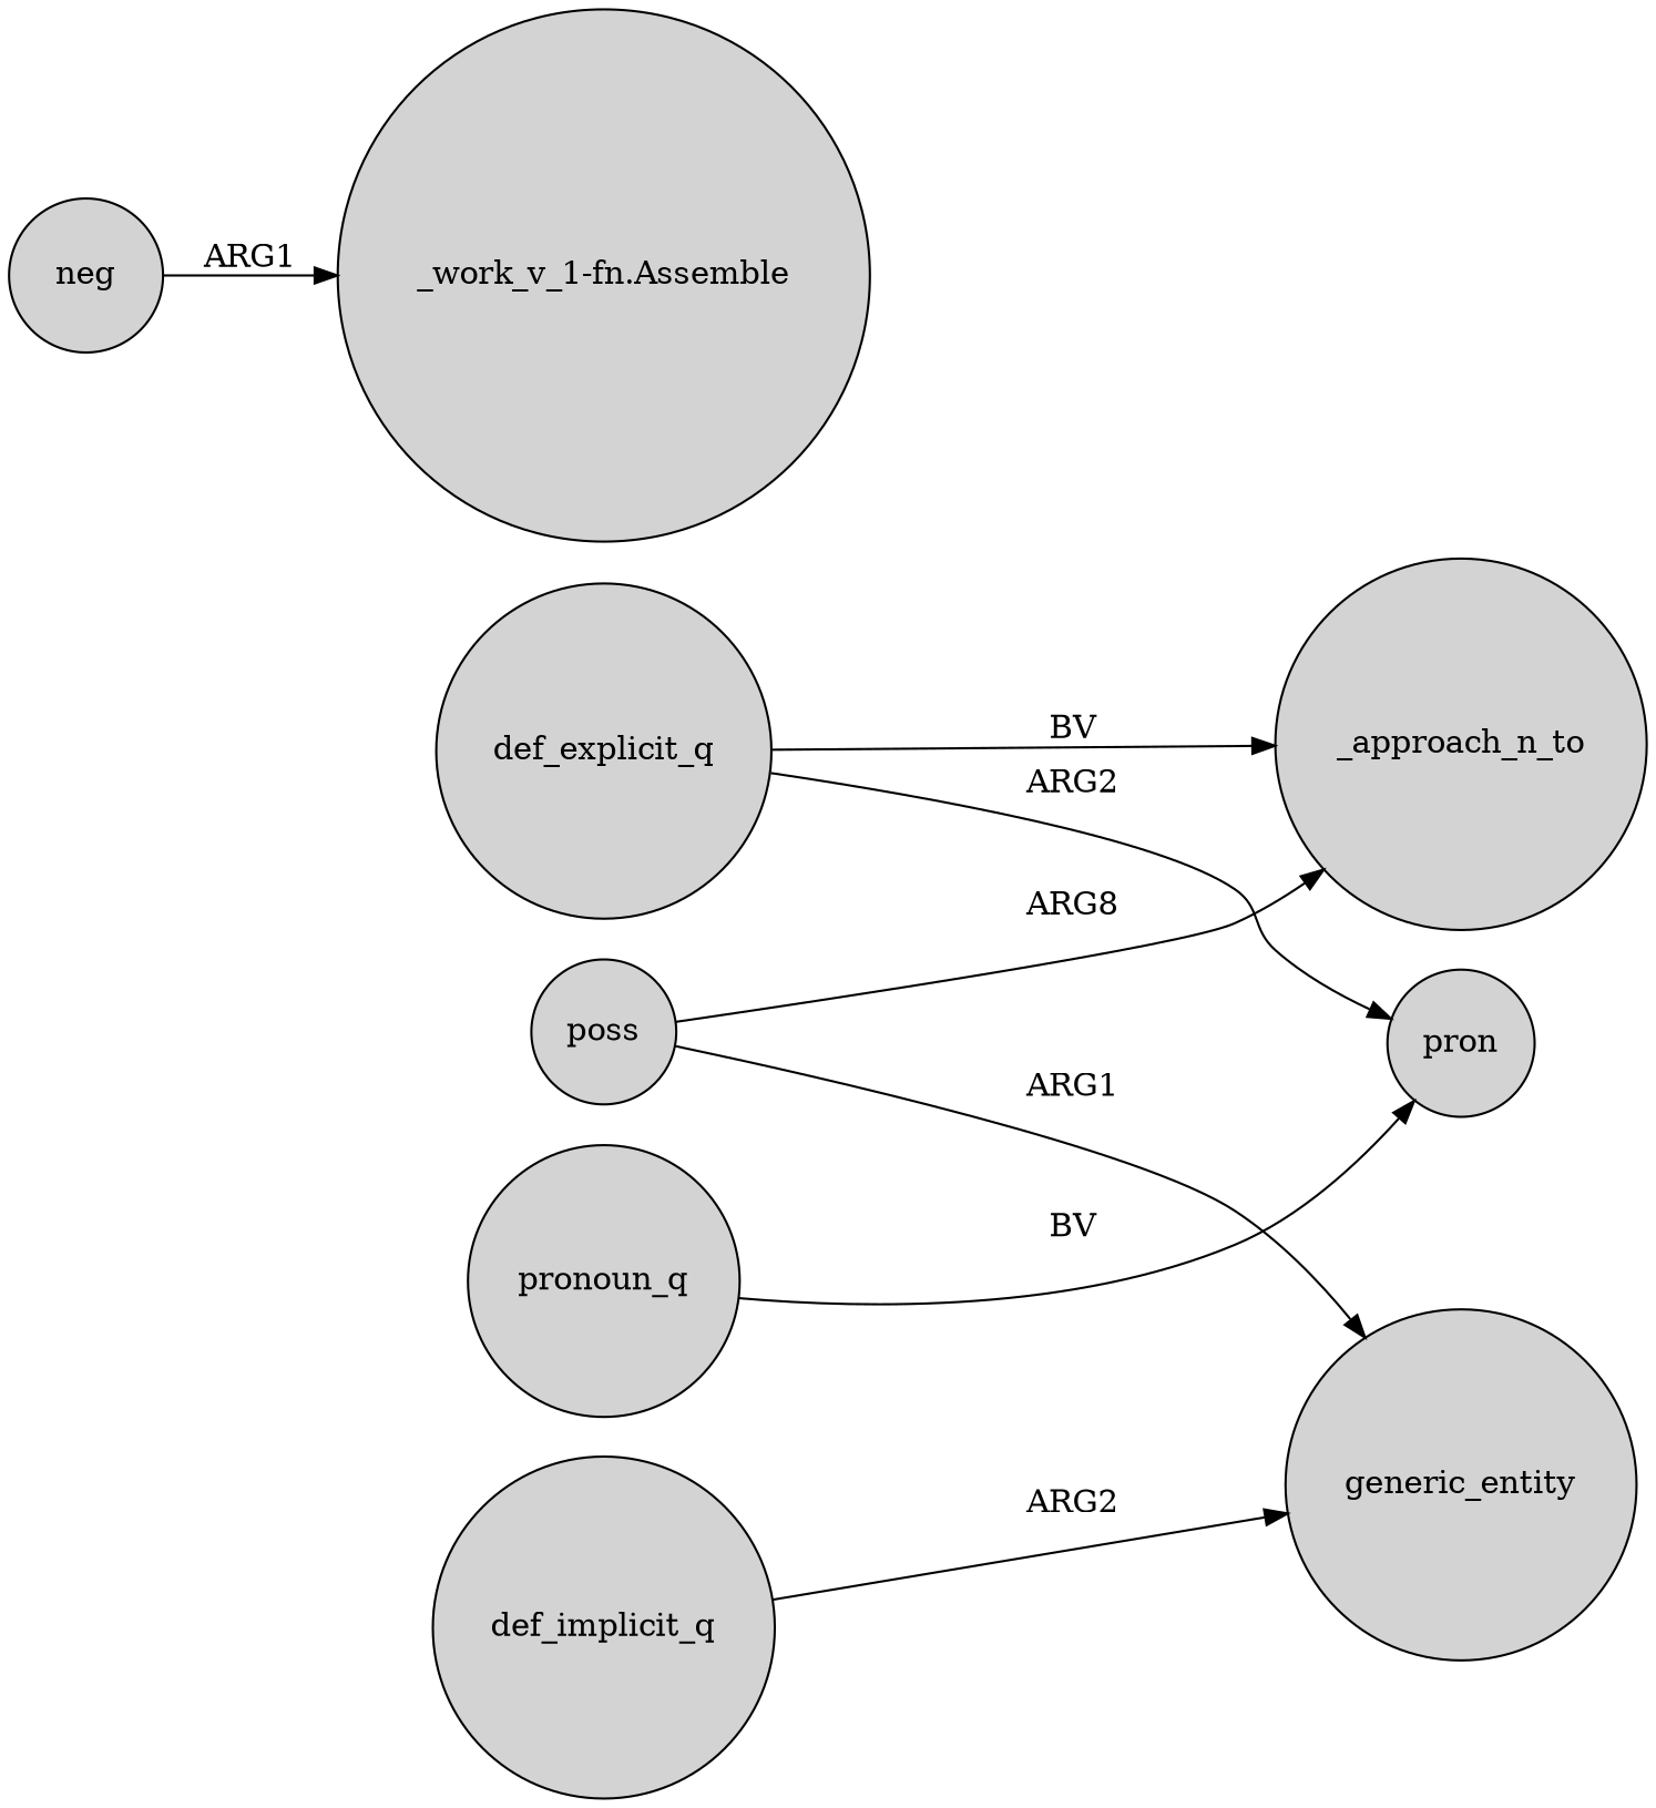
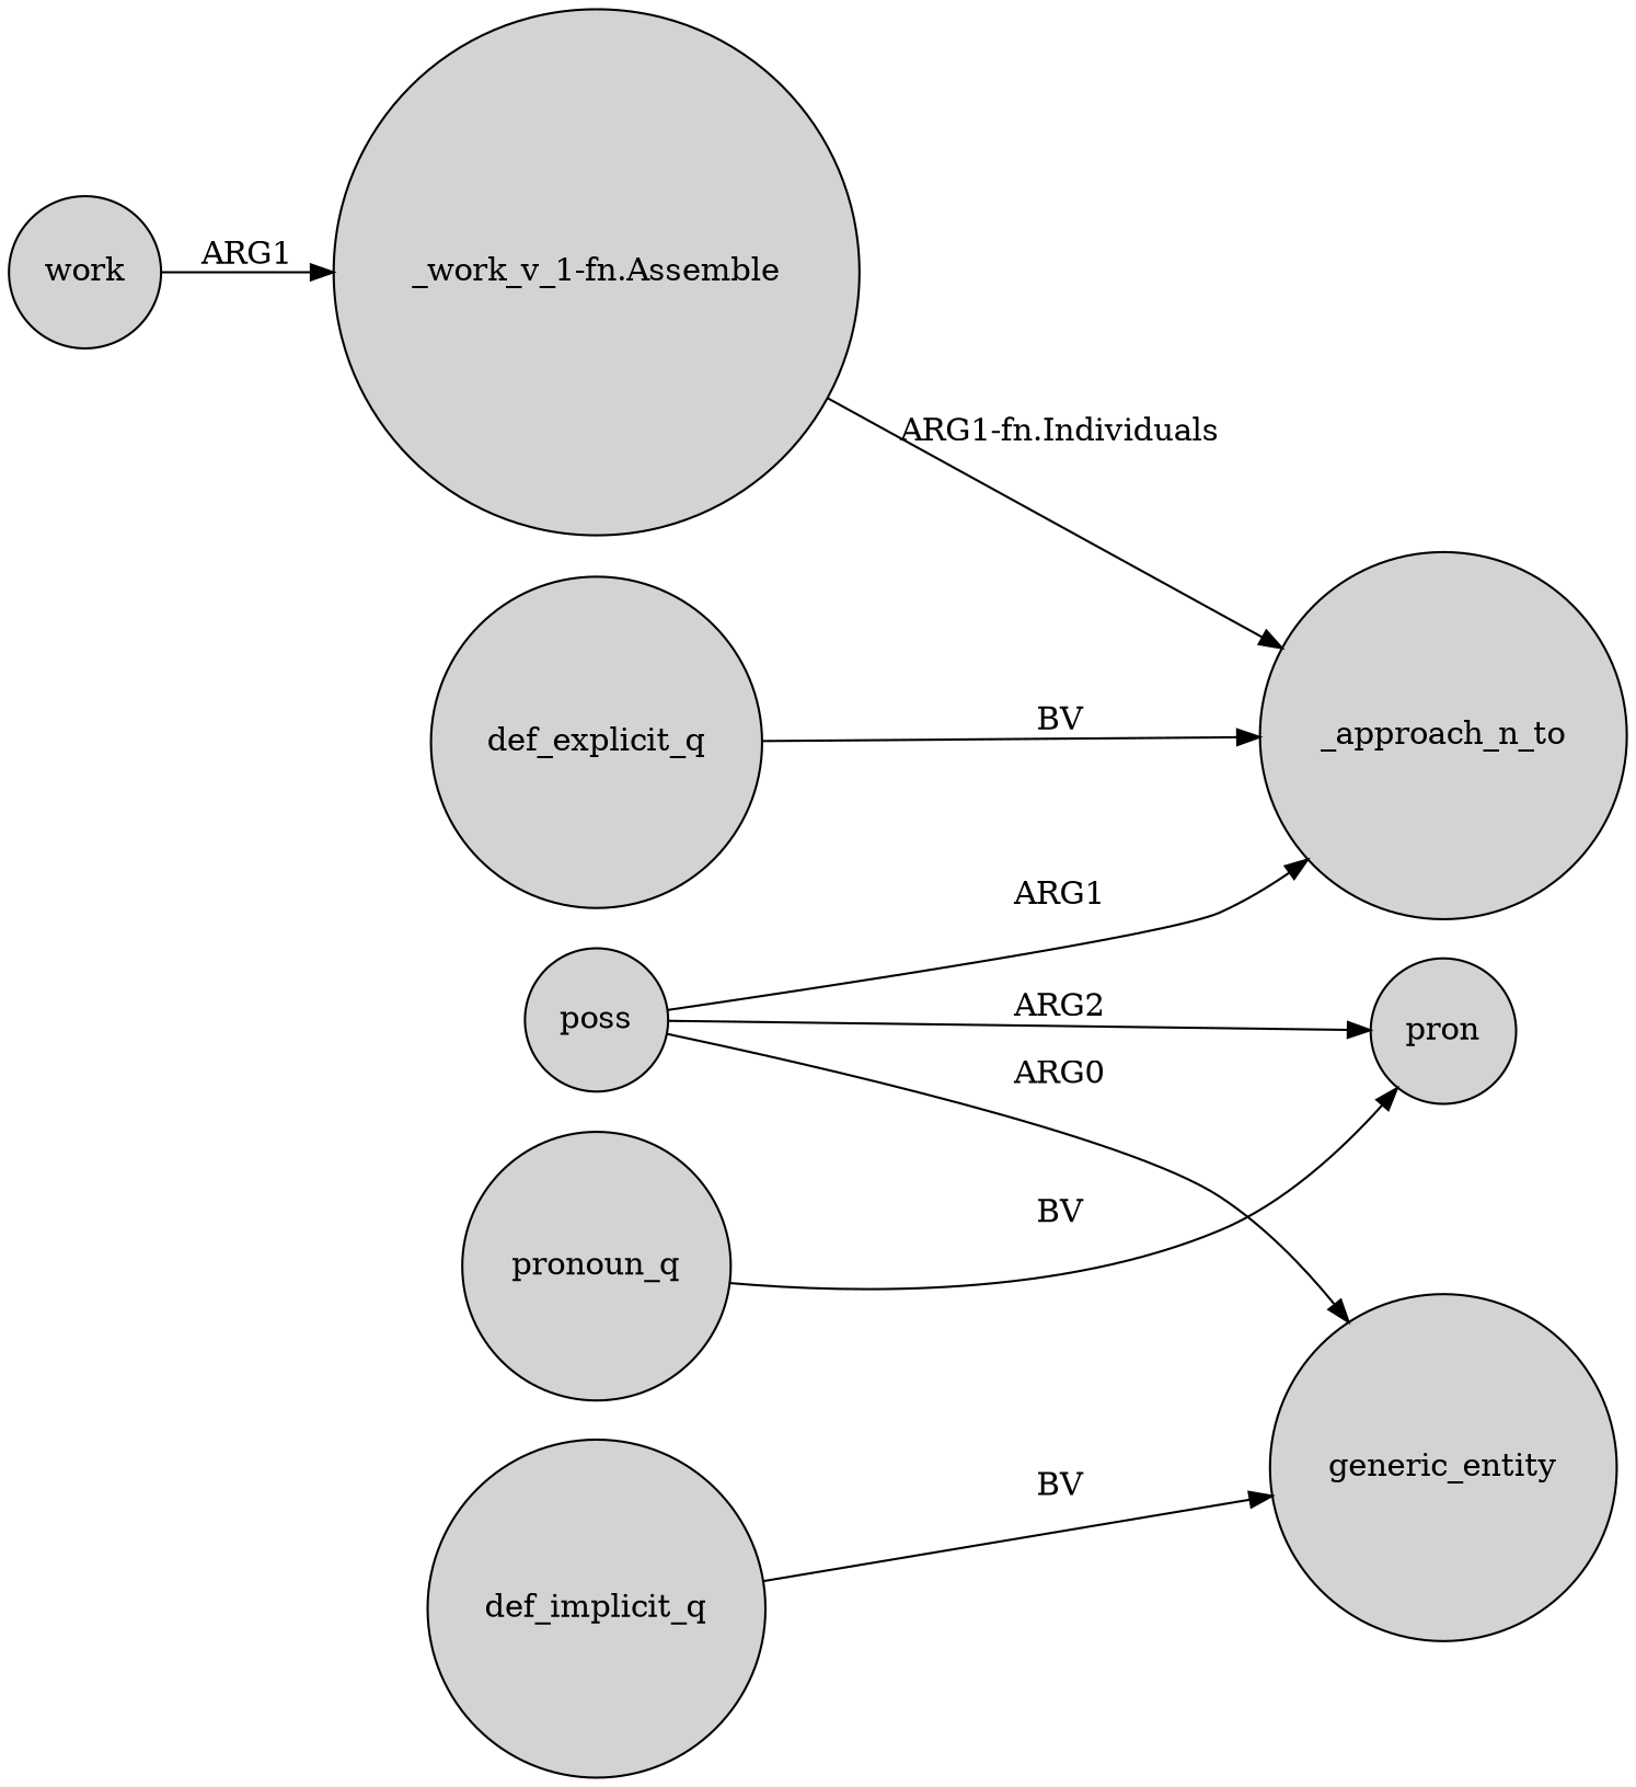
  digraph {
    rankdir=LR
    node [shape=circle style=filled]
-   neg
+   neg [label=work]
    "_work_v_1-fn.Assemble"
    _approach_n_to
    def_explicit_q
    poss
    generic_entity
    pron
    def_implicit_q
    pronoun_q
    neg -> "_work_v_1-fn.Assemble" [label=ARG1]
+   "_work_v_1-fn.Assemble" -> _approach_n_to [label="ARG1-fn.Individuals"]
    def_explicit_q -> _approach_n_to [label=BV]
-   poss -> _approach_n_to [label=ARG8]
-   poss -> generic_entity [label=ARG1]
-   def_explicit_q -> pron [label=ARG2]
-   def_implicit_q -> generic_entity [label=ARG2]
+   poss -> _approach_n_to [label=ARG1]
+   poss -> generic_entity [label=ARG0]
+   poss -> pron [label=ARG2]
+   def_implicit_q -> generic_entity [label=BV]
    pronoun_q -> pron [label=BV]
  }
